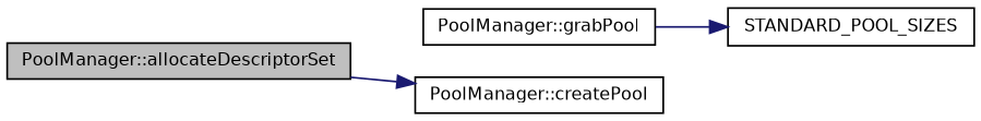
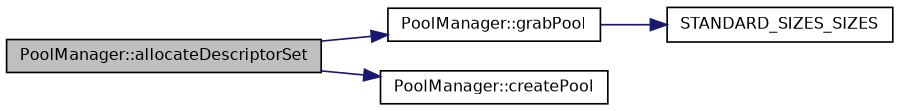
  digraph {
    rankdir=LR
    node [color=black fillcolor=white fontname=Helvetica fontsize=10 shape=record style=filled]
    edge [color=midnightblue fontname=Helvetica fontsize=10 labelfontname=Helvetica labelfontsize=10 style=solid]
    n1 [fillcolor=grey75 fontcolor=black height=0.2 label="PoolManager::allocateDescriptorSet" width=0.4]
    n2 [height=0.2 label="PoolManager::grabPool" width=0.4]
    n3 [height=0.2 label="PoolManager::createPool" width=0.4]
-   n4 [height=0.2 label=STANDARD_POOL_SIZES width=0.4]
+   n4 [height=0.2 label=STANDARD_SIZES_SIZES width=0.4]
+   n1 -> n2
    n1 -> n3
    n2 -> n4
  }
